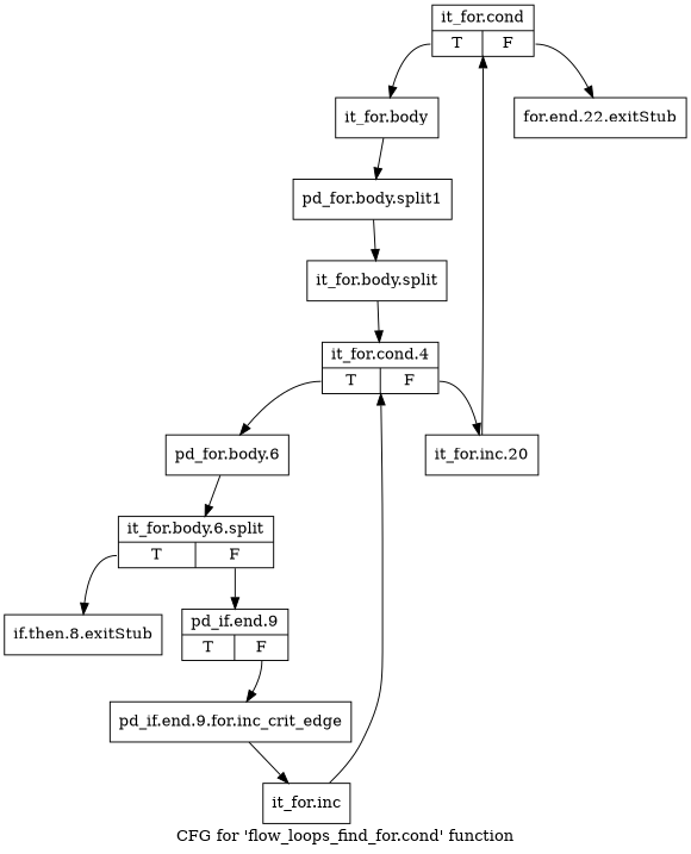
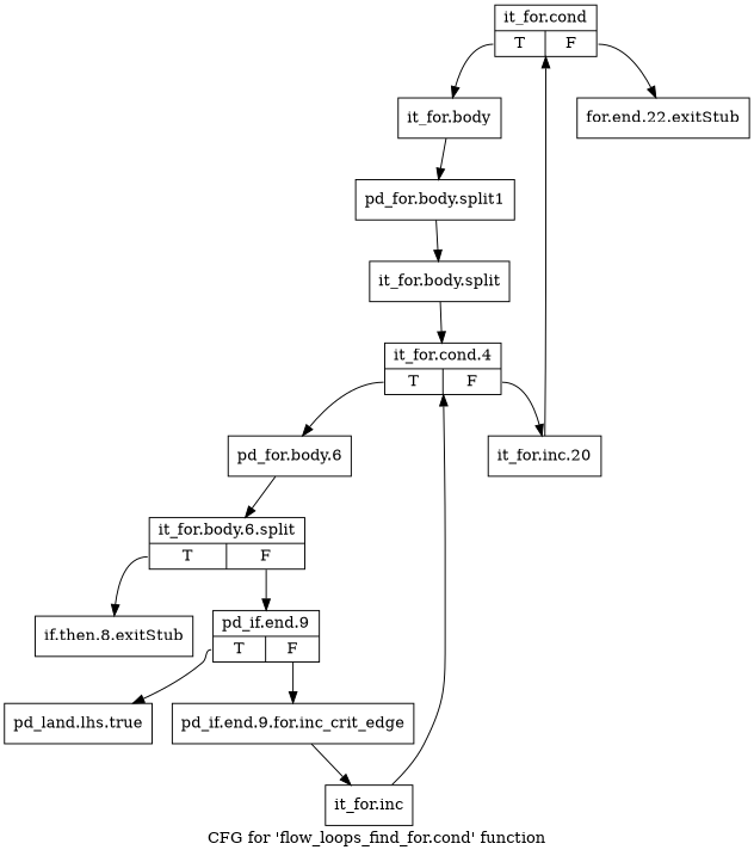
  digraph {
    label="CFG for 'flow_loops_find_for.cond' function"
    node [shape=record]
    n1 [label="{it_for.cond|{<s0>T|<s1>F}}"]
    n2 [label="{for.end.22.exitStub}"]
    n3 [label="{it_for.body}"]
    n4 [label="{pd_for.body.split1}"]
    n5 [label="{if.then.8.exitStub}"]
    n6 [label="{it_for.body.split}"]
    n7 [label="{it_for.cond.4|{<s0>T|<s1>F}}"]
    n8 [label="{pd_for.body.6}"]
    n9 [label="{it_for.inc.20}"]
    n10 [label="{it_for.body.6.split|{<s0>T|<s1>F}}"]
    n11 [label="{pd_if.end.9|{<s0>T|<s1>F}}"]
+   n12 [label="{pd_land.lhs.true}"]
    n13 [label="{pd_if.end.9.for.inc_crit_edge}"]
    n14 [label="{it_for.inc}"]
    n1 -> n2 [tailport=s1]
    n1 -> n3 [tailport=s0]
    n3 -> n4
    n4 -> n6
    n6 -> n7
    n7 -> n8 [tailport=s0]
    n7 -> n9 [tailport=s1]
    n8 -> n10
    n9 -> n1
    n10 -> n5 [tailport=s0]
    n10 -> n11 [tailport=s1]
+   n11 -> n12 [tailport=s0]
    n11 -> n13 [tailport=s1]
    n13 -> n14
    n14 -> n7
  }
